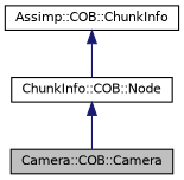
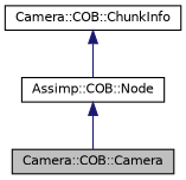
  digraph {
    node [color=black fillcolor=white fontname=Helvetica fontsize=10 shape=record style=filled]
    edge [color=midnightblue dir=back fontname=Helvetica fontsize=10 labelfontname=Helvetica labelfontsize=10 style=solid]
    n1 [fillcolor=grey75 fontcolor=black height=0.2 label="Camera::COB::Camera" width=0.4]
-   n2 [height=0.2 label="ChunkInfo::COB::Node" width=0.4]
-   n3 [height=0.2 label="Assimp::COB::ChunkInfo" width=0.4]
+   n2 [height=0.2 label="Assimp::COB::Node" width=0.4]
+   n3 [height=0.2 label="Camera::COB::ChunkInfo" width=0.4]
    n2 -> n1
    n3 -> n2
  }
